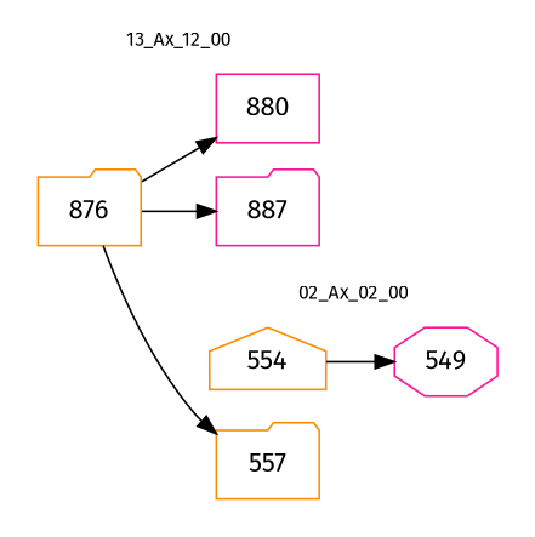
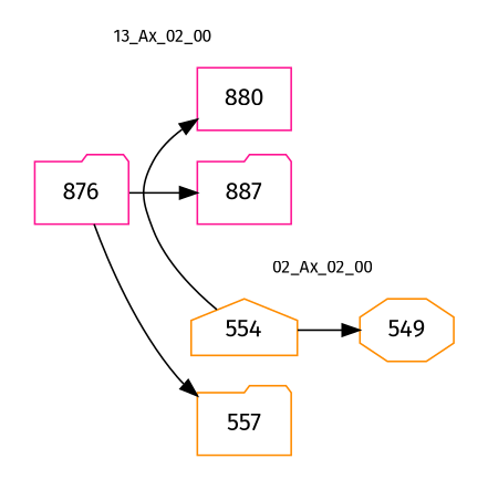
  digraph {
    fontname="Fira Sans"
    rankdir=LR
    node [color=deeppink fontname="Fira Sans" shape=folder]
    edge [color=black fontname="Fira Sans"]
-   n1 [color=darkorange label=876]
+   n1 [label=876]
    n2 [label=887]
    n3 [label=880 shape=box]
    n4 [color=darkorange label=554 shape=house]
-   n5 [label=549 shape=octagon]
+   n5 [color=darkorange label=549 shape=octagon]
    n6 [color=darkorange label=557]
    subgraph cluster_1 {
      color=white
      fontsize=10
-     label="13_Ax_12_00"
+     label="13_Ax_02_00"
      n1
      n2
      n3
    }
    subgraph cluster_2 {
      color=white
      fontsize=10
      label="02_Ax_02_00"
      n4
      n5
      n6
    }
    n1 -> n2
-   n1 -> n3
+   n4 -> n3
    n1 -> n6
    n4 -> n5
  }
